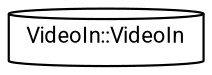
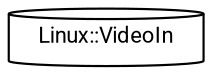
  digraph {
    rankdir=TB
    fontname=Roboto
-   n1 [color=black fillcolor=white fontname=Roboto fontsize=10 height=0.2 label="VideoIn::VideoIn" shape=cylinder style=filled width=0.4]
+   n1 [color=black fillcolor=white fontname=Roboto fontsize=10 height=0.2 label="Linux::VideoIn" shape=cylinder style=filled width=0.4]
  }
